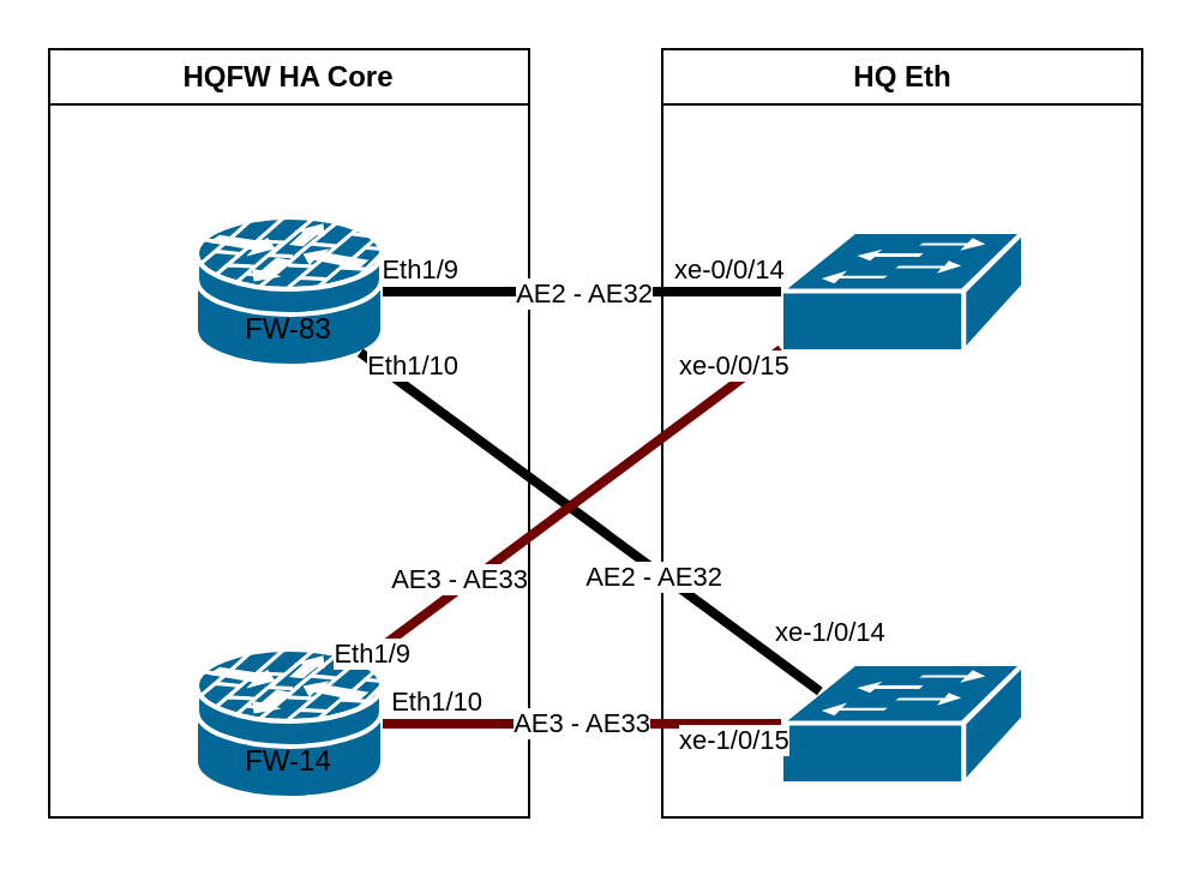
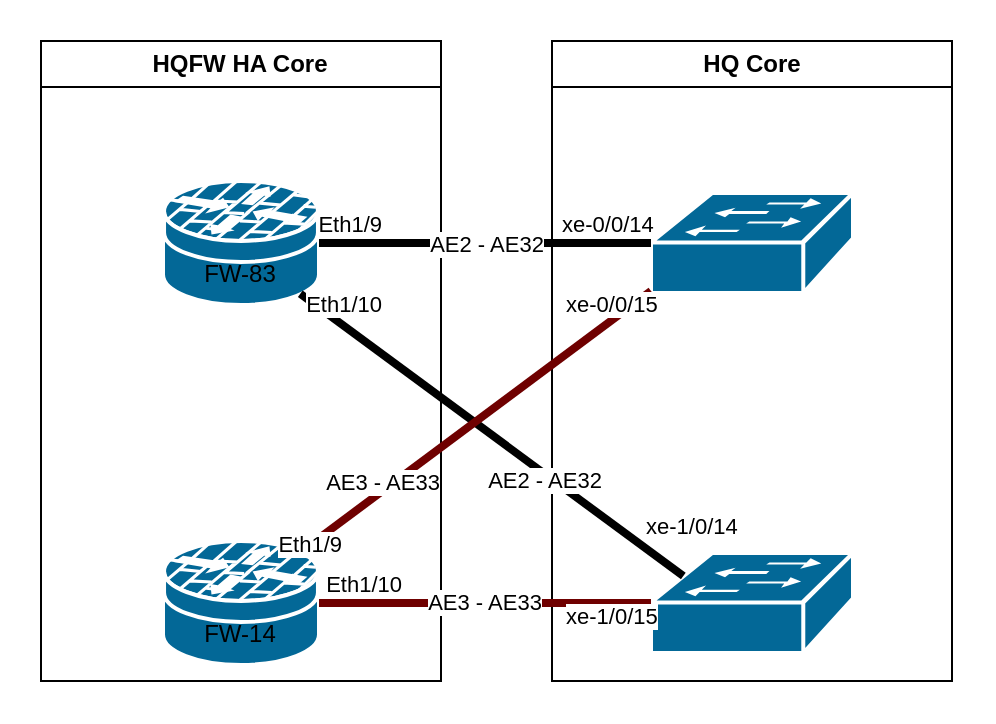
  <mxCell id="0" />
  <mxCell id="1" parent="0" />
  <mxCell id="2" value="HQFW HA Core" style="swimlane;whiteSpace=wrap;html=1;" vertex="1" parent="1"><mxGeometry x="20" y="20" width="200" height="320" as="geometry" /></mxCell>
- <mxCell id="3" value="HQ Eth" style="swimlane;whiteSpace=wrap;html=1;" vertex="1" parent="1"><mxGeometry x="275.5" y="20" width="200" height="320" as="geometry" /></mxCell>
+ <mxCell id="3" value="HQ Core" style="swimlane;whiteSpace=wrap;html=1;" vertex="1" parent="1"><mxGeometry x="275.5" y="20" width="200" height="320" as="geometry" /></mxCell>
  <mxCell id="4" value="" style="shape=mxgraph.cisco.security.router_firewall;sketch=0;html=1;pointerEvents=1;dashed=0;fillColor=#036897;strokeColor=#ffffff;strokeWidth=2;verticalLabelPosition=bottom;verticalAlign=top;align=center;outlineConnect=0;" vertex="1" parent="1"><mxGeometry x="81" y="90" width="78" height="62" as="geometry" /></mxCell>
  <mxCell id="5" value="" style="shape=mxgraph.cisco.security.router_firewall;sketch=0;html=1;pointerEvents=1;dashed=0;fillColor=#036897;strokeColor=#ffffff;strokeWidth=2;verticalLabelPosition=bottom;verticalAlign=top;align=center;outlineConnect=0;" vertex="1" parent="1"><mxGeometry x="81" y="270" width="78" height="62" as="geometry" /></mxCell>
  <mxCell id="6" value="" style="shape=mxgraph.cisco.switches.workgroup_switch;sketch=0;html=1;pointerEvents=1;dashed=0;fillColor=#036897;strokeColor=#ffffff;strokeWidth=2;verticalLabelPosition=bottom;verticalAlign=top;align=center;outlineConnect=0;" vertex="1" parent="1"><mxGeometry x="325" y="96" width="101" height="50" as="geometry" /></mxCell>
  <mxCell id="7" value="" style="shape=mxgraph.cisco.switches.workgroup_switch;sketch=0;html=1;pointerEvents=1;dashed=0;fillColor=#036897;strokeColor=#ffffff;strokeWidth=2;verticalLabelPosition=bottom;verticalAlign=top;align=center;outlineConnect=0;" vertex="1" parent="1"><mxGeometry x="325" y="276" width="101" height="50" as="geometry" /></mxCell>
  <mxCell id="8" value="" style="endArrow=none;html=1;rounded=0;strokeWidth=4;endFill=0;entryX=1;entryY=0.5;entryDx=0;entryDy=0;entryPerimeter=0;exitX=0;exitY=0.5;exitDx=0;exitDy=0;exitPerimeter=0;strokeColor=light-dark(#000000,#9999FF);" edge="1" parent="1" source="6" target="4"><mxGeometry relative="1" as="geometry"><mxPoint x="317" y="120.5" as="sourcePoint" /><mxPoint x="151" y="120.5" as="targetPoint" /></mxGeometry></mxCell>
  <mxCell id="9" value="AE2 - AE32" style="edgeLabel;resizable=0;html=1;;align=center;verticalAlign=middle;" connectable="0" vertex="1" parent="8"><mxGeometry relative="1" as="geometry" /></mxCell>
  <mxCell id="10" value="xe-0/0/14" style="edgeLabel;resizable=0;html=1;;align=left;verticalAlign=bottom;" connectable="0" vertex="1" parent="8"><mxGeometry x="-1" relative="1" as="geometry"><mxPoint x="-46" y="-1" as="offset" /></mxGeometry></mxCell>
  <mxCell id="11" value="Eth1/9" style="edgeLabel;resizable=0;html=1;;align=right;verticalAlign=bottom;" connectable="0" vertex="1" parent="8"><mxGeometry x="1" relative="1" as="geometry"><mxPoint x="32" y="-1" as="offset" /></mxGeometry></mxCell>
  <mxCell id="12" value="" style="endArrow=none;html=1;rounded=0;strokeWidth=4;endFill=0;entryX=0.88;entryY=0.91;entryDx=0;entryDy=0;entryPerimeter=0;exitX=0.16;exitY=0.23;exitDx=0;exitDy=0;exitPerimeter=0;strokeColor=light-dark(#000000,#9999FF);" edge="1" parent="1" source="7" target="4"><mxGeometry relative="1" as="geometry"><mxPoint x="717" y="200" as="sourcePoint" /><mxPoint x="551" y="200" as="targetPoint" /></mxGeometry></mxCell>
  <mxCell id="13" value="AE2 - AE32" style="edgeLabel;resizable=0;html=1;;align=center;verticalAlign=middle;" connectable="0" vertex="1" parent="12"><mxGeometry relative="1" as="geometry"><mxPoint x="26" y="23" as="offset" /></mxGeometry></mxCell>
  <mxCell id="14" value="xe-1/0/14" style="edgeLabel;resizable=0;html=1;;align=left;verticalAlign=bottom;" connectable="0" vertex="1" parent="12"><mxGeometry x="-1" relative="1" as="geometry"><mxPoint x="-20" y="-17" as="offset" /></mxGeometry></mxCell>
  <mxCell id="15" value="Eth1/10" style="edgeLabel;resizable=0;html=1;;align=right;verticalAlign=bottom;" connectable="0" vertex="1" parent="12"><mxGeometry x="1" relative="1" as="geometry"><mxPoint x="41" y="14" as="offset" /></mxGeometry></mxCell>
  <mxCell id="16" value="FW-83" style="text;html=1;whiteSpace=wrap;strokeColor=none;fillColor=none;align=center;verticalAlign=middle;rounded=0;" vertex="1" parent="1"><mxGeometry x="90" y="122" width="60" height="30" as="geometry" /></mxCell>
  <mxCell id="17" value="FW-14" style="text;html=1;whiteSpace=wrap;strokeColor=none;fillColor=none;align=center;verticalAlign=middle;rounded=0;" vertex="1" parent="1"><mxGeometry x="90" y="302" width="60" height="30" as="geometry" /></mxCell>
  <mxCell id="18" value="" style="endArrow=none;html=1;rounded=0;strokeWidth=4;endFill=0;entryX=0.88;entryY=0.09;entryDx=0;entryDy=0;entryPerimeter=0;exitX=0;exitY=0.98;exitDx=0;exitDy=0;exitPerimeter=0;strokeColor=light-dark(#6F0000,#FF3333);fillColor=#a20025;" edge="1" parent="1" source="6" target="5"><mxGeometry relative="1" as="geometry"><mxPoint x="757" y="140" as="sourcePoint" /><mxPoint x="591" y="140" as="targetPoint" /></mxGeometry></mxCell>
  <mxCell id="19" value="AE3 - AE33" style="edgeLabel;resizable=0;html=1;;align=center;verticalAlign=middle;" connectable="0" vertex="1" parent="18"><mxGeometry relative="1" as="geometry"><mxPoint x="-47" y="30" as="offset" /></mxGeometry></mxCell>
  <mxCell id="20" value="xe-0/0/15" style="edgeLabel;resizable=0;html=1;;align=left;verticalAlign=bottom;" connectable="0" vertex="1" parent="18"><mxGeometry x="-1" relative="1" as="geometry"><mxPoint x="-44" y="15" as="offset" /></mxGeometry></mxCell>
  <mxCell id="21" value="Eth1/9" style="edgeLabel;resizable=0;html=1;;align=right;verticalAlign=bottom;" connectable="0" vertex="1" parent="18"><mxGeometry x="1" relative="1" as="geometry"><mxPoint x="22" y="4" as="offset" /></mxGeometry></mxCell>
  <mxCell id="22" value="" style="endArrow=none;html=1;rounded=0;strokeWidth=4;endFill=0;entryX=1;entryY=0.5;entryDx=0;entryDy=0;exitX=0;exitY=0.5;exitDx=0;exitDy=0;exitPerimeter=0;strokeColor=light-dark(#6F0000,#FF3333);fillColor=#a20025;entryPerimeter=0;" edge="1" parent="1" source="7" target="5"><mxGeometry relative="1" as="geometry"><mxPoint x="876" y="220" as="sourcePoint" /><mxPoint x="701" y="351" as="targetPoint" /></mxGeometry></mxCell>
  <mxCell id="23" value="AE3 - AE33" style="edgeLabel;resizable=0;html=1;;align=center;verticalAlign=middle;" connectable="0" vertex="1" parent="22"><mxGeometry relative="1" as="geometry"><mxPoint x="-1" y="-1" as="offset" /></mxGeometry></mxCell>
  <mxCell id="24" value="xe-1/0/15" style="edgeLabel;resizable=0;html=1;;align=left;verticalAlign=bottom;" connectable="0" vertex="1" parent="22"><mxGeometry x="-1" relative="1" as="geometry"><mxPoint x="-44" y="15" as="offset" /></mxGeometry></mxCell>
  <mxCell id="25" value="Eth1/10" style="edgeLabel;resizable=0;html=1;;align=right;verticalAlign=bottom;" connectable="0" vertex="1" parent="22"><mxGeometry x="1" relative="1" as="geometry"><mxPoint x="42" y="-1" as="offset" /></mxGeometry></mxCell>
